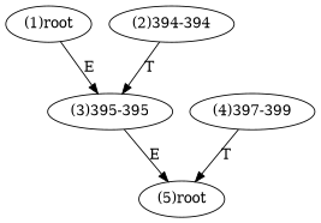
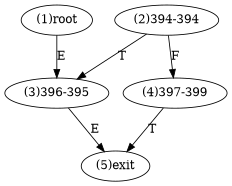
  digraph {
    n1 [label="(1)root"]
-   n2 [label="(3)395-395"]
+   n2 [label="(3)396-395"]
    n3 [label="(2)394-394"]
    n4 [label="(4)397-399"]
-   n5 [label="(5)root"]
+   n5 [label="(5)exit"]
    n1 -> n2 [label=E]
    n2 -> n5 [label=E]
    n3 -> n2 [label=T]
+   n3 -> n4 [label=F]
    n4 -> n5 [label=T]
  }
